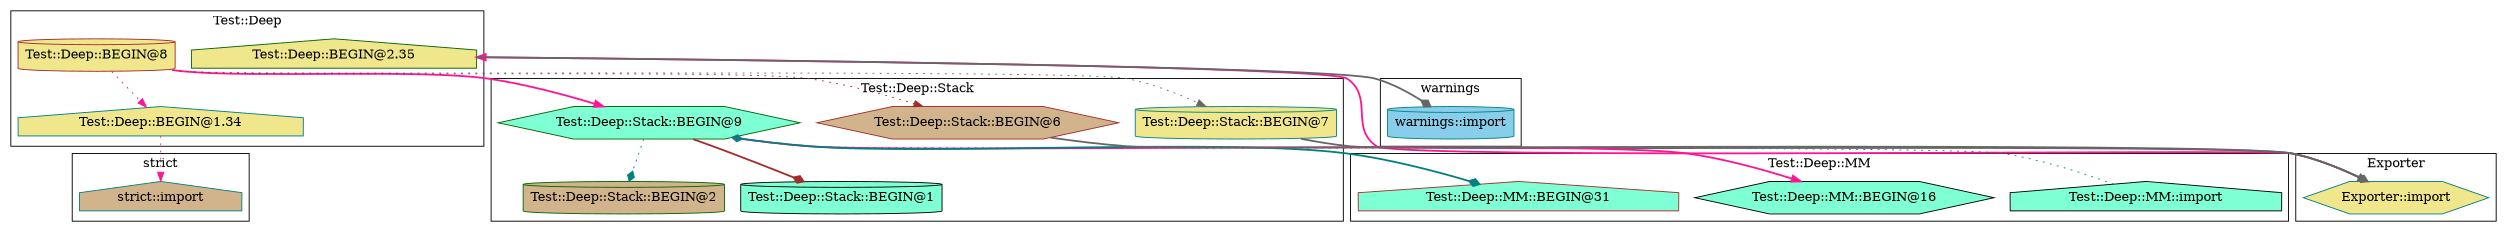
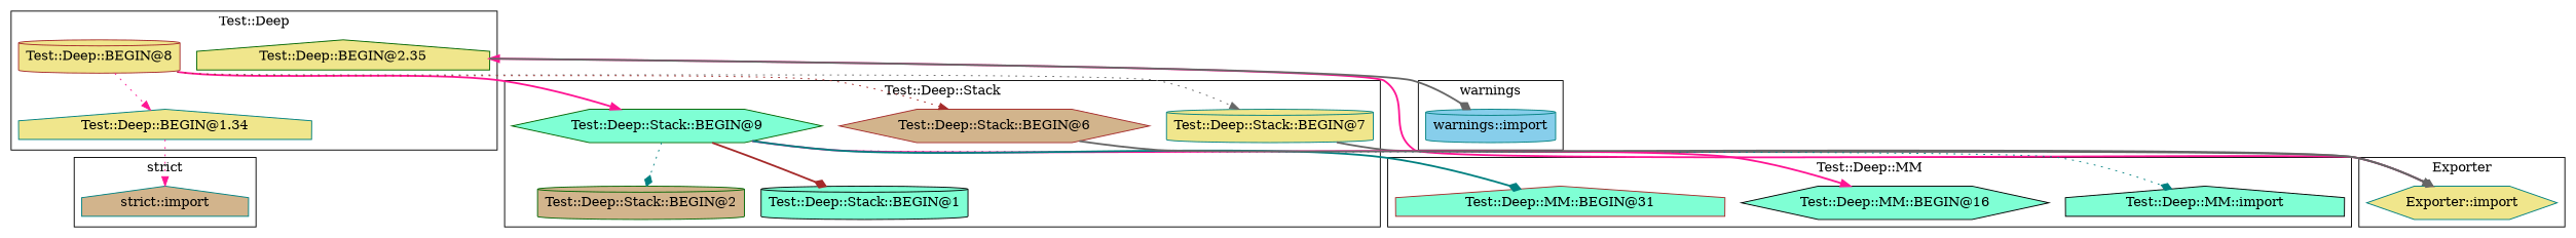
  digraph {
    node [color=teal fillcolor=khaki shape=cylinder style=filled]
    edge [arrowhead=normal color=deeppink style=bold]
    "warnings::import" [fillcolor=skyblue]
    "Exporter::import" [shape=hexagon]
    "Test::Deep::MM::import" [color=black fillcolor=aquamarine shape=house]
    "Test::Deep::MM::BEGIN@16" [color=black fillcolor=aquamarine shape=hexagon]
    "Test::Deep::MM::BEGIN@31" [color=brown fillcolor=aquamarine shape=house]
    "Test::Deep::BEGIN@1.34" [shape=house]
    "Test::Deep::BEGIN@8" [color=brown]
    "Test::Deep::BEGIN@2.35" [color=darkgreen shape=house]
    "strict::import" [fillcolor=tan shape=house]
    "Test::Deep::Stack::BEGIN@2" [color=darkgreen fillcolor=tan]
    "Test::Deep::Stack::BEGIN@7"
    "Test::Deep::Stack::BEGIN@1" [color=black fillcolor=aquamarine]
    "Test::Deep::Stack::BEGIN@9" [color=darkgreen fillcolor=aquamarine shape=hexagon]
    "Test::Deep::Stack::BEGIN@6" [color=brown fillcolor=tan shape=hexagon]
    subgraph cluster_1 {
      label=warnings
      "warnings::import"
    }
    subgraph cluster_2 {
      label=Exporter
      "Exporter::import"
    }
    subgraph cluster_3 {
      label="Test::Deep::MM"
      "Test::Deep::MM::import"
      "Test::Deep::MM::BEGIN@16"
      "Test::Deep::MM::BEGIN@31"
    }
    subgraph cluster_4 {
      label="Test::Deep"
      "Test::Deep::BEGIN@1.34"
      "Test::Deep::BEGIN@8"
      "Test::Deep::BEGIN@2.35"
    }
    subgraph cluster_5 {
      label="strict"
      "strict::import"
    }
    subgraph cluster_6 {
      label="Test::Deep::Stack"
      "Test::Deep::Stack::BEGIN@2"
      "Test::Deep::Stack::BEGIN@7"
      "Test::Deep::Stack::BEGIN@1"
      "Test::Deep::Stack::BEGIN@9"
      "Test::Deep::Stack::BEGIN@6"
    }
    "Exporter::import" -> "Test::Deep::BEGIN@2.35"
    "Test::Deep::BEGIN@1.34" -> "strict::import" [style=dotted]
    "Test::Deep::BEGIN@8" -> "Test::Deep::BEGIN@1.34" [style=dotted]
    "Test::Deep::BEGIN@8" -> "Test::Deep::Stack::BEGIN@7" [color=gray40 style=dotted]
    "Test::Deep::BEGIN@8" -> "Test::Deep::Stack::BEGIN@9"
    "Test::Deep::BEGIN@8" -> "Test::Deep::Stack::BEGIN@6" [color=brown style=dotted]
    "Test::Deep::BEGIN@2.35" -> "warnings::import" [arrowhead=diamond color=gray40]
    "Test::Deep::Stack::BEGIN@7" -> "Exporter::import" [color=gray40]
-   "Test::Deep::MM::import" -> "Test::Deep::Stack::BEGIN@9" [arrowhead=diamond color=teal style=dotted]
+   "Test::Deep::Stack::BEGIN@9" -> "Test::Deep::MM::import" [arrowhead=diamond color=teal style=dotted]
    "Test::Deep::Stack::BEGIN@9" -> "Test::Deep::MM::BEGIN@16"
    "Test::Deep::Stack::BEGIN@9" -> "Test::Deep::MM::BEGIN@31" [arrowhead=diamond color=teal]
    "Test::Deep::Stack::BEGIN@9" -> "Test::Deep::Stack::BEGIN@2" [arrowhead=diamond color=teal style=dotted]
    "Test::Deep::Stack::BEGIN@9" -> "Test::Deep::Stack::BEGIN@1" [arrowhead=diamond color=brown]
    "Test::Deep::Stack::BEGIN@6" -> "Exporter::import" [arrowhead=diamond color=gray40]
  }
